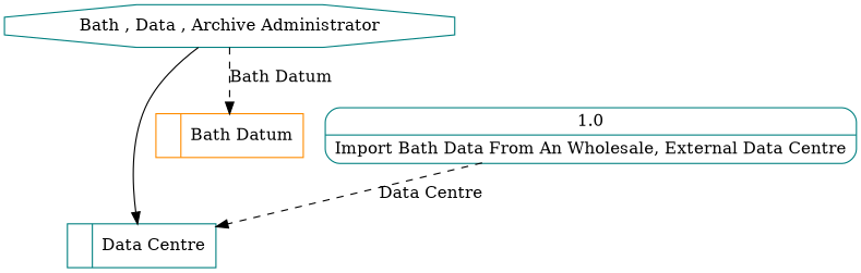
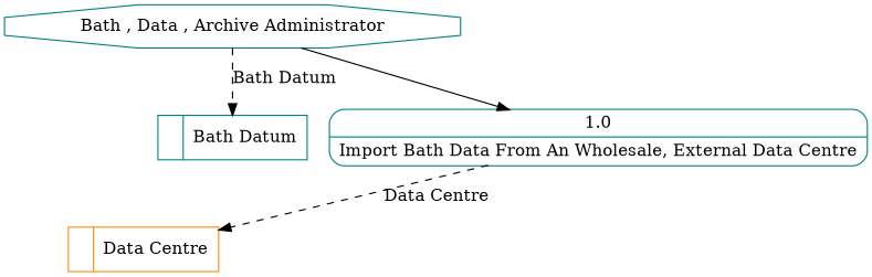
  digraph {
    node [color=darkorange shape=record]
    edge [style=dashed]
-   n1 [color=teal label="<f0>  |<f1> Data Centre "]
-   n2 [label="<f0>  |<f1> Bath Datum "]
+   n1 [label="<f0>  |<f1> Data Centre "]
+   n2 [color=teal label="<f0>  |<f1> Bath Datum "]
    n3 [color=teal label="Bath , Data , Archive Administrator" shape=octagon]
    n4 [color=teal label="{<f0> 1.0|<f1> Import Bath Data From An Wholesale, External Data Centre }" shape=Mrecord]
    n3 -> n2 [label="Bath Datum"]
-   n3 -> n1 [style=solid]
+   n3 -> n4 [style=solid]
    n4 -> n1 [label="Data Centre"]
  }
